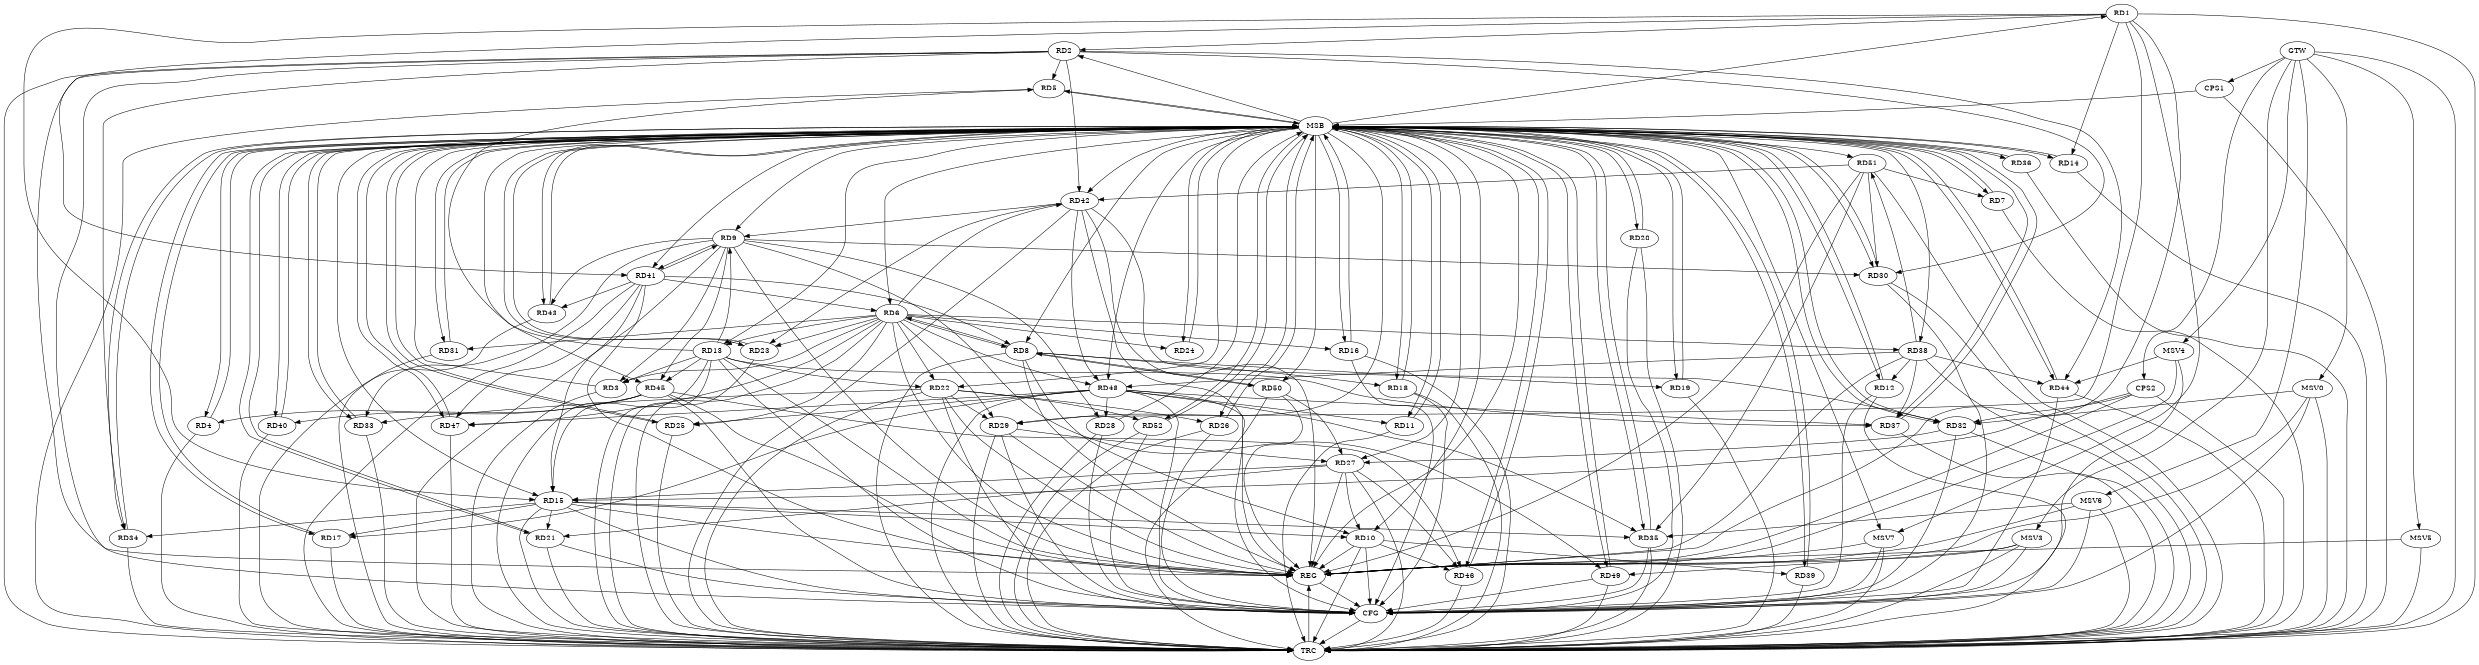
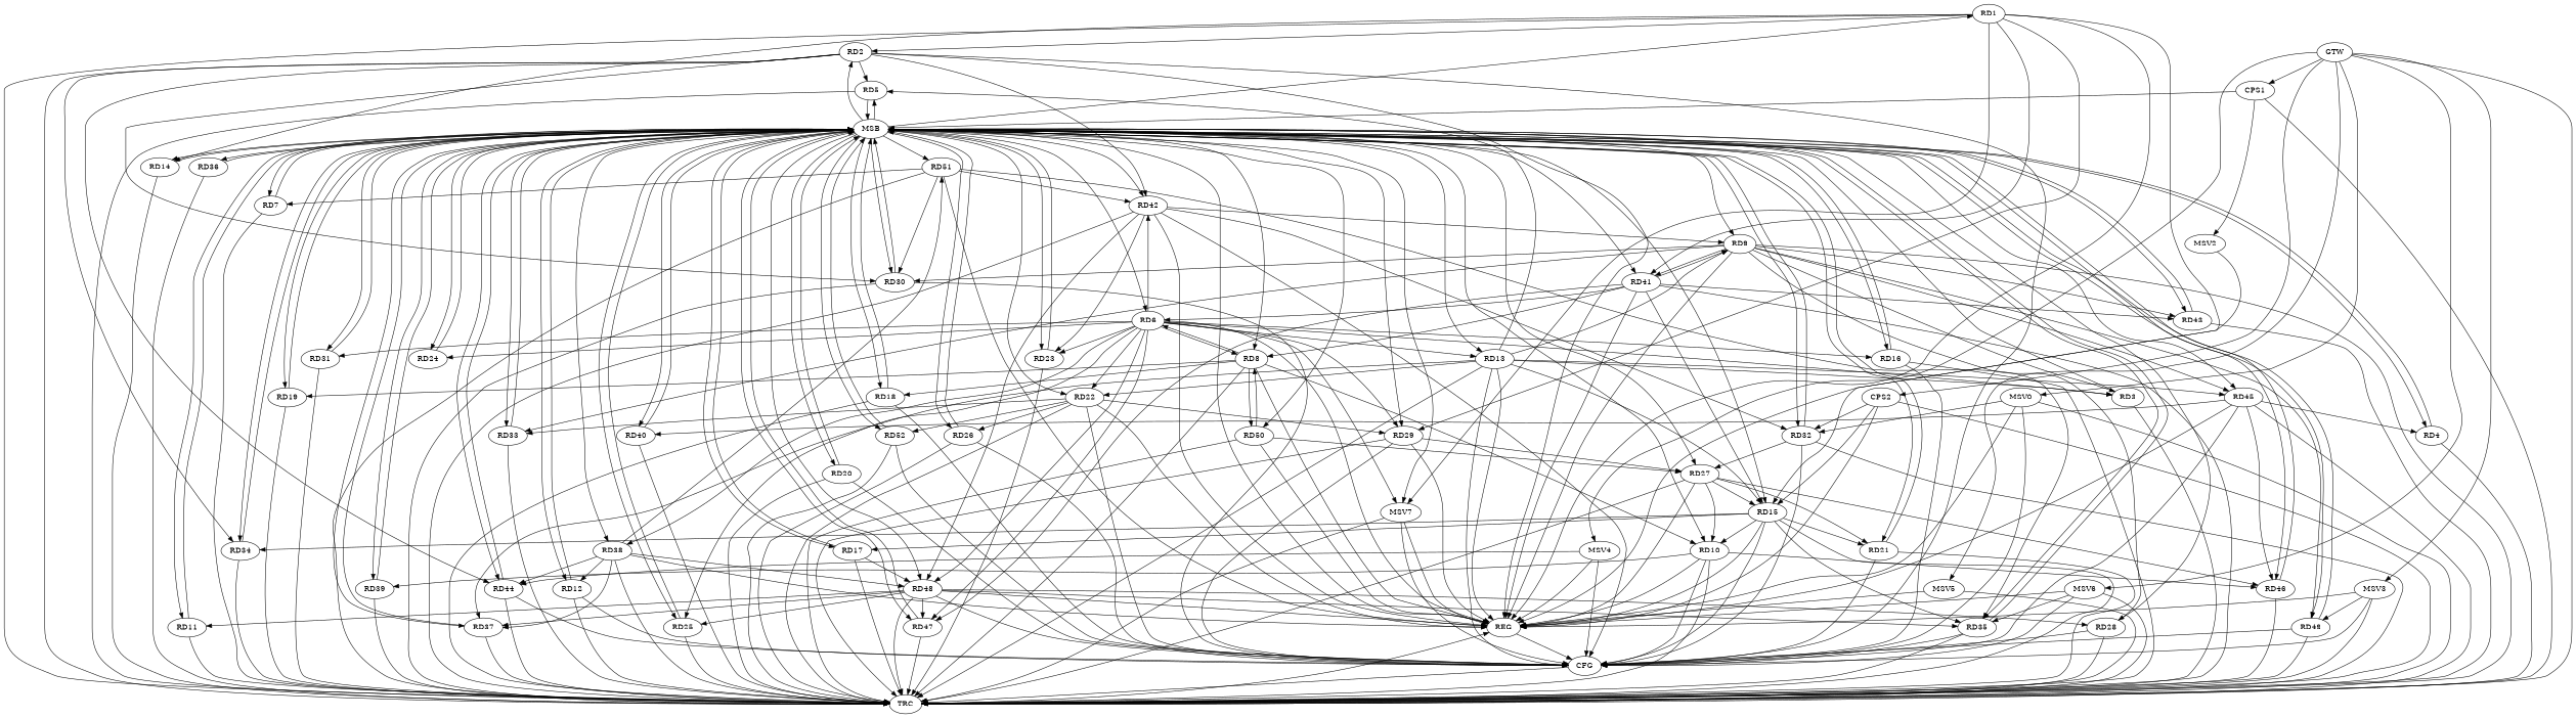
  strict digraph {
    n1 [label=RD1]
    n2 [label=RD2]
    n3 [label=RD14]
    n4 [label=RD15]
    n5 [label=RD29]
    n6 [label=RD41]
    n7 [label=REG]
    n8 [label=TRC]
    n9 [label=MSV7]
    n10 [label=RD5]
    n11 [label=RD30]
    n12 [label=RD34]
    n13 [label=RD42]
    n14 [label=RD44]
    n15 [label=CFG]
    n16 [label=MSB]
    n17 [label=RD10]
    n18 [label=RD17]
    n19 [label=RD21]
    n20 [label=RD35]
    n21 [label=RD27]
    n22 [label=RD6]
    n23 [label=RD8]
    n24 [label=RD47]
    n25 [label=RD9]
    n26 [label=RD43]
    n27 [label=RD23]
    n28 [label=RD48]
    n29 [label=RD32]
    n30 [label=RD3]
    n31 [label=RD4]
    n32 [label=RD13]
    n33 [label=RD16]
    n34 [label=RD22]
    n35 [label=RD24]
    n36 [label=RD25]
    n37 [label=RD31]
    n38 [label=RD38]
    n39 [label=RD7]
    n40 [label=RD18]
    n41 [label=RD19]
    n42 [label=RD50]
    n43 [label=RD33]
    n44 [label=RD45]
    n45 [label=RD49]
    n46 [label=RD39]
    n47 [label=RD46]
    n48 [label=RD11]
    n49 [label=RD12]
    n50 [label=RD37]
    n51 [label=RD20]
    n52 [label=RD52]
    n53 [label=RD26]
    n54 [label=RD36]
    n55 [label=RD51]
    n56 [label=RD40]
    n57 [label=RD28]
    n58 [label=CPS1]
+   n59 [label=MSV2]
    n60 [label=CPS2]
    n61 [label=GTW]
    n62 [label=MSV0]
    n63 [label=MSV3]
    n64 [label=MSV4]
    n65 [label=MSV5]
    n66 [label=MSV6]
    n1 -> n2
    n1 -> n3
    n1 -> n4
    n1 -> n5
    n1 -> n6
    n1 -> n7
    n1 -> n8
    n1 -> n9
    n2 -> n7
    n2 -> n8
    n2 -> n10
    n2 -> n11
    n2 -> n12
    n2 -> n13
    n2 -> n14
    n2 -> n15
    n3 -> n8
    n3 -> n16
    n4 -> n7
    n4 -> n8
    n4 -> n12
    n4 -> n15
    n4 -> n17
    n4 -> n18
    n4 -> n19
    n4 -> n20
    n5 -> n7
    n5 -> n8
    n5 -> n15
    n5 -> n21
    n6 -> n4
    n6 -> n7
    n6 -> n8
    n6 -> n22
    n6 -> n23
    n6 -> n24
    n6 -> n25
    n6 -> n26
    n7 -> n15
    n8 -> n7
    n9 -> n7
    n9 -> n8
    n9 -> n15
    n10 -> n8
    n10 -> n16
    n11 -> n8
    n11 -> n15
    n11 -> n16
    n12 -> n8
    n12 -> n16
    n13 -> n7
    n13 -> n8
    n13 -> n15
    n13 -> n25
    n13 -> n27
    n13 -> n28
    n13 -> n29
    n14 -> n8
    n14 -> n15
    n14 -> n16
    n15 -> n8
    n16 -> n1
    n16 -> n2
    n16 -> n3
    n16 -> n4
    n16 -> n5
    n16 -> n6
    n16 -> n7
    n16 -> n9
    n16 -> n10
    n16 -> n11
    n16 -> n12
    n16 -> n13
    n16 -> n14
    n16 -> n17
    n16 -> n18
    n16 -> n19
    n16 -> n20
    n16 -> n21
    n16 -> n22
    n16 -> n23
    n16 -> n24
    n16 -> n25
    n16 -> n26
    n16 -> n27
    n16 -> n28
    n16 -> n29
    n16 -> n31
    n16 -> n32
    n16 -> n33
    n16 -> n34
    n16 -> n35
    n16 -> n36
    n16 -> n37
    n16 -> n38
    n16 -> n39
    n16 -> n40
    n16 -> n41
    n16 -> n42
    n16 -> n43
    n16 -> n44
    n16 -> n45
    n16 -> n46
    n16 -> n47
    n16 -> n48
    n16 -> n49
    n16 -> n50
    n16 -> n51
    n16 -> n52
    n16 -> n53
    n16 -> n54
    n16 -> n55
    n16 -> n56
    n17 -> n7
    n17 -> n8
    n17 -> n15
    n17 -> n46
    n17 -> n47
    n18 -> n8
    n18 -> n16
    n19 -> n8
    n19 -> n15
    n19 -> n16
    n20 -> n8
    n20 -> n15
    n20 -> n16
    n21 -> n4
    n21 -> n7
    n21 -> n8
    n21 -> n17
    n21 -> n19
    n21 -> n47
    n22 -> n5
    n22 -> n7
-   n22 -> n8
+   n22 -> n9
    n22 -> n13
    n22 -> n23
    n22 -> n24
    n22 -> n27
    n22 -> n28
    n22 -> n30
    n22 -> n32
    n22 -> n33
    n22 -> n34
    n22 -> n35
    n22 -> n36
    n22 -> n37
    n22 -> n38
    n23 -> n7
    n23 -> n8
    n23 -> n17
    n23 -> n22
    n23 -> n40
    n23 -> n41
    n23 -> n42
    n24 -> n8
    n24 -> n16
    n25 -> n6
    n25 -> n7
    n25 -> n8
    n25 -> n11
    n25 -> n26
    n25 -> n30
    n25 -> n43
    n25 -> n44
    n25 -> n45
    n25 -> n57
    n26 -> n8
    n26 -> n16
    n27 -> n8
    n27 -> n16
    n28 -> n7
    n28 -> n8
    n28 -> n15
-   n28 -> n18
+   n18 -> n28
    n28 -> n20
    n28 -> n24
    n28 -> n36
    n28 -> n48
    n28 -> n50
    n28 -> n57
    n29 -> n8
    n29 -> n15
    n29 -> n16
    n29 -> n21
    n30 -> n8
    n30 -> n16
    n31 -> n8
    n31 -> n16
    n32 -> n4
    n32 -> n7
    n32 -> n8
    n32 -> n10
    n32 -> n15
    n32 -> n25
    n32 -> n30
    n32 -> n34
    n32 -> n44
    n32 -> n50
    n33 -> n8
    n33 -> n15
    n33 -> n16
    n34 -> n5
    n34 -> n7
    n34 -> n8
    n34 -> n15
    n34 -> n43
    n34 -> n52
    n34 -> n53
    n35 -> n16
    n36 -> n8
    n36 -> n16
    n37 -> n8
    n37 -> n16
    n38 -> n7
    n38 -> n8
    n38 -> n14
    n38 -> n28
    n38 -> n49
    n38 -> n50
    n38 -> n55
    n39 -> n8
    n39 -> n16
    n40 -> n8
    n40 -> n15
    n40 -> n16
    n41 -> n8
    n41 -> n16
    n42 -> n7
    n42 -> n8
    n42 -> n21
    n42 -> n23
    n43 -> n8
    n43 -> n16
    n44 -> n7
    n44 -> n8
    n44 -> n15
    n44 -> n31
    n44 -> n47
    n44 -> n56
    n45 -> n8
    n45 -> n15
    n45 -> n16
    n46 -> n8
    n46 -> n16
    n47 -> n8
    n47 -> n16
    n48 -> n8
    n48 -> n16
    n49 -> n8
    n49 -> n15
    n49 -> n16
    n50 -> n8
    n50 -> n16
    n51 -> n8
    n51 -> n15
    n51 -> n16
    n52 -> n8
    n52 -> n15
    n52 -> n16
    n53 -> n8
    n53 -> n15
    n53 -> n16
    n54 -> n8
    n54 -> n16
    n55 -> n7
    n55 -> n8
    n55 -> n11
    n55 -> n13
    n55 -> n20
    n55 -> n39
    n56 -> n8
    n56 -> n16
    n57 -> n8
    n57 -> n15
    n57 -> n16
    n58 -> n8
    n58 -> n16
+   n58 -> n59
+   n59 -> n7
    n60 -> n4
    n60 -> n7
    n60 -> n8
    n60 -> n29
    n61 -> n8
    n61 -> n58
    n61 -> n60
    n61 -> n62
    n61 -> n63
    n61 -> n64
    n61 -> n65
    n61 -> n66
    n62 -> n7
    n62 -> n8
    n62 -> n15
    n62 -> n29
    n63 -> n7
    n63 -> n8
    n63 -> n15
    n63 -> n45
    n64 -> n7
    n64 -> n14
    n64 -> n15
    n65 -> n7
    n65 -> n8
    n66 -> n7
    n66 -> n8
    n66 -> n15
    n66 -> n20
  }
